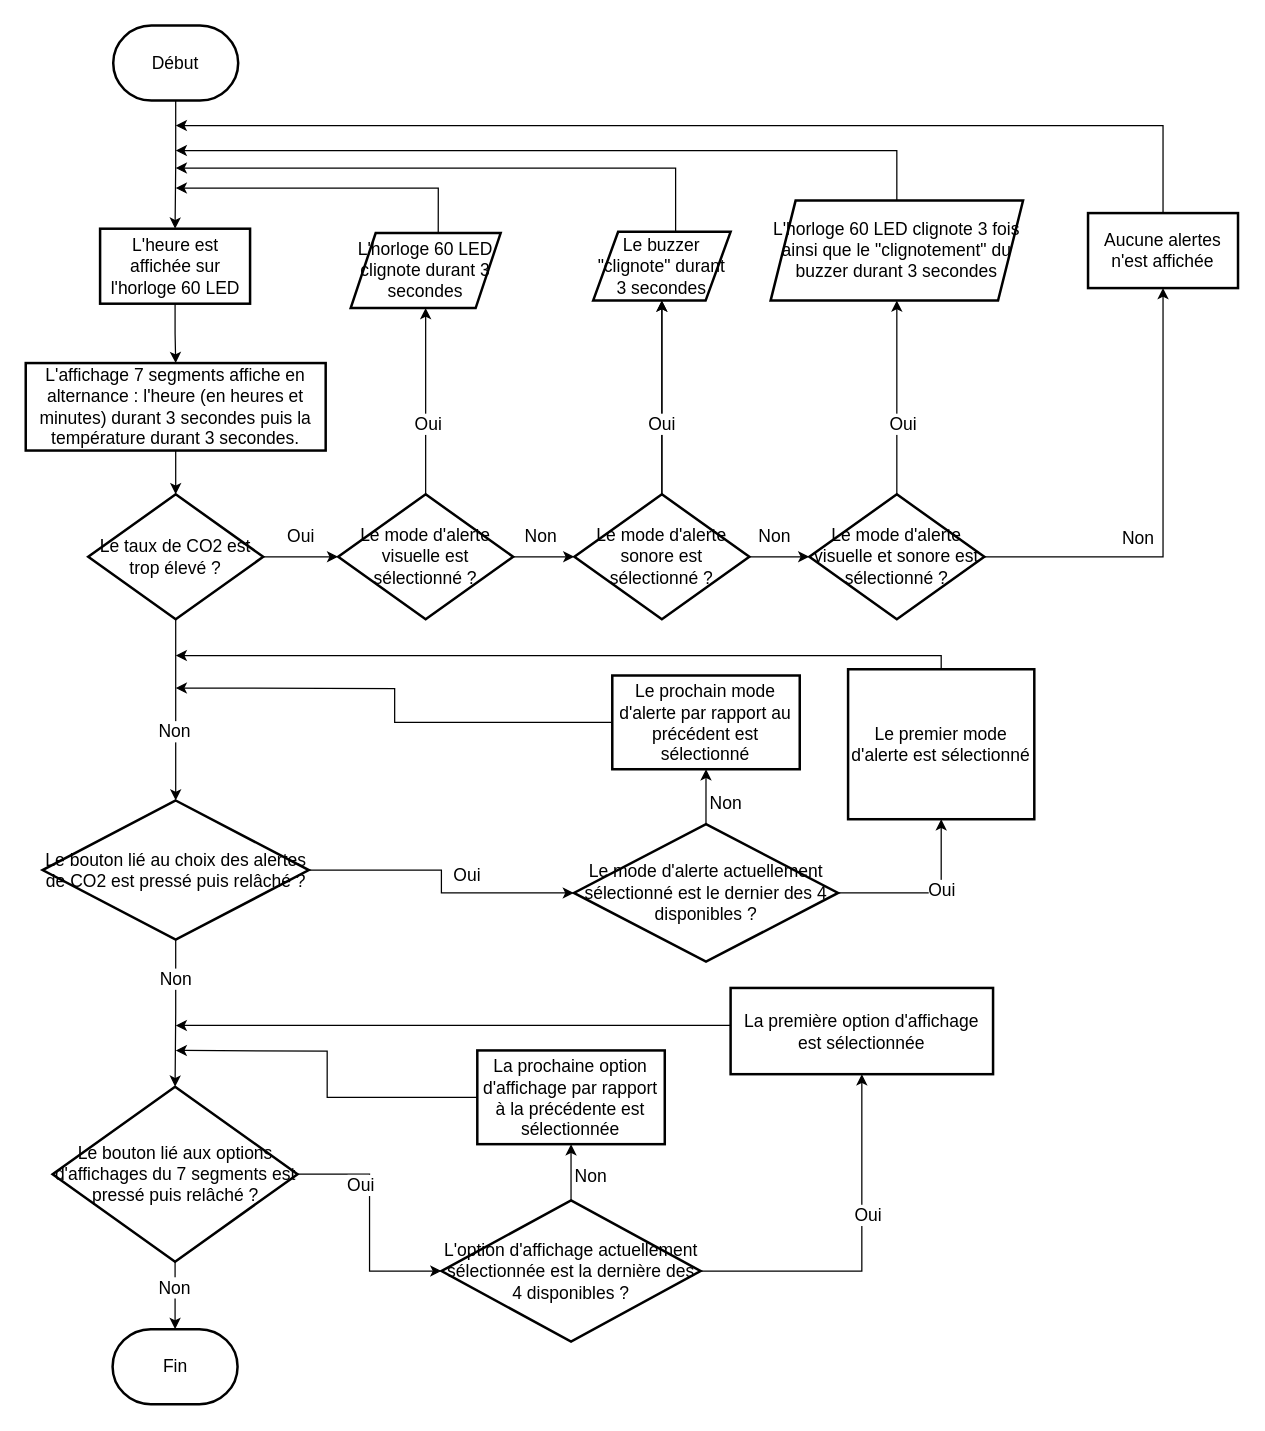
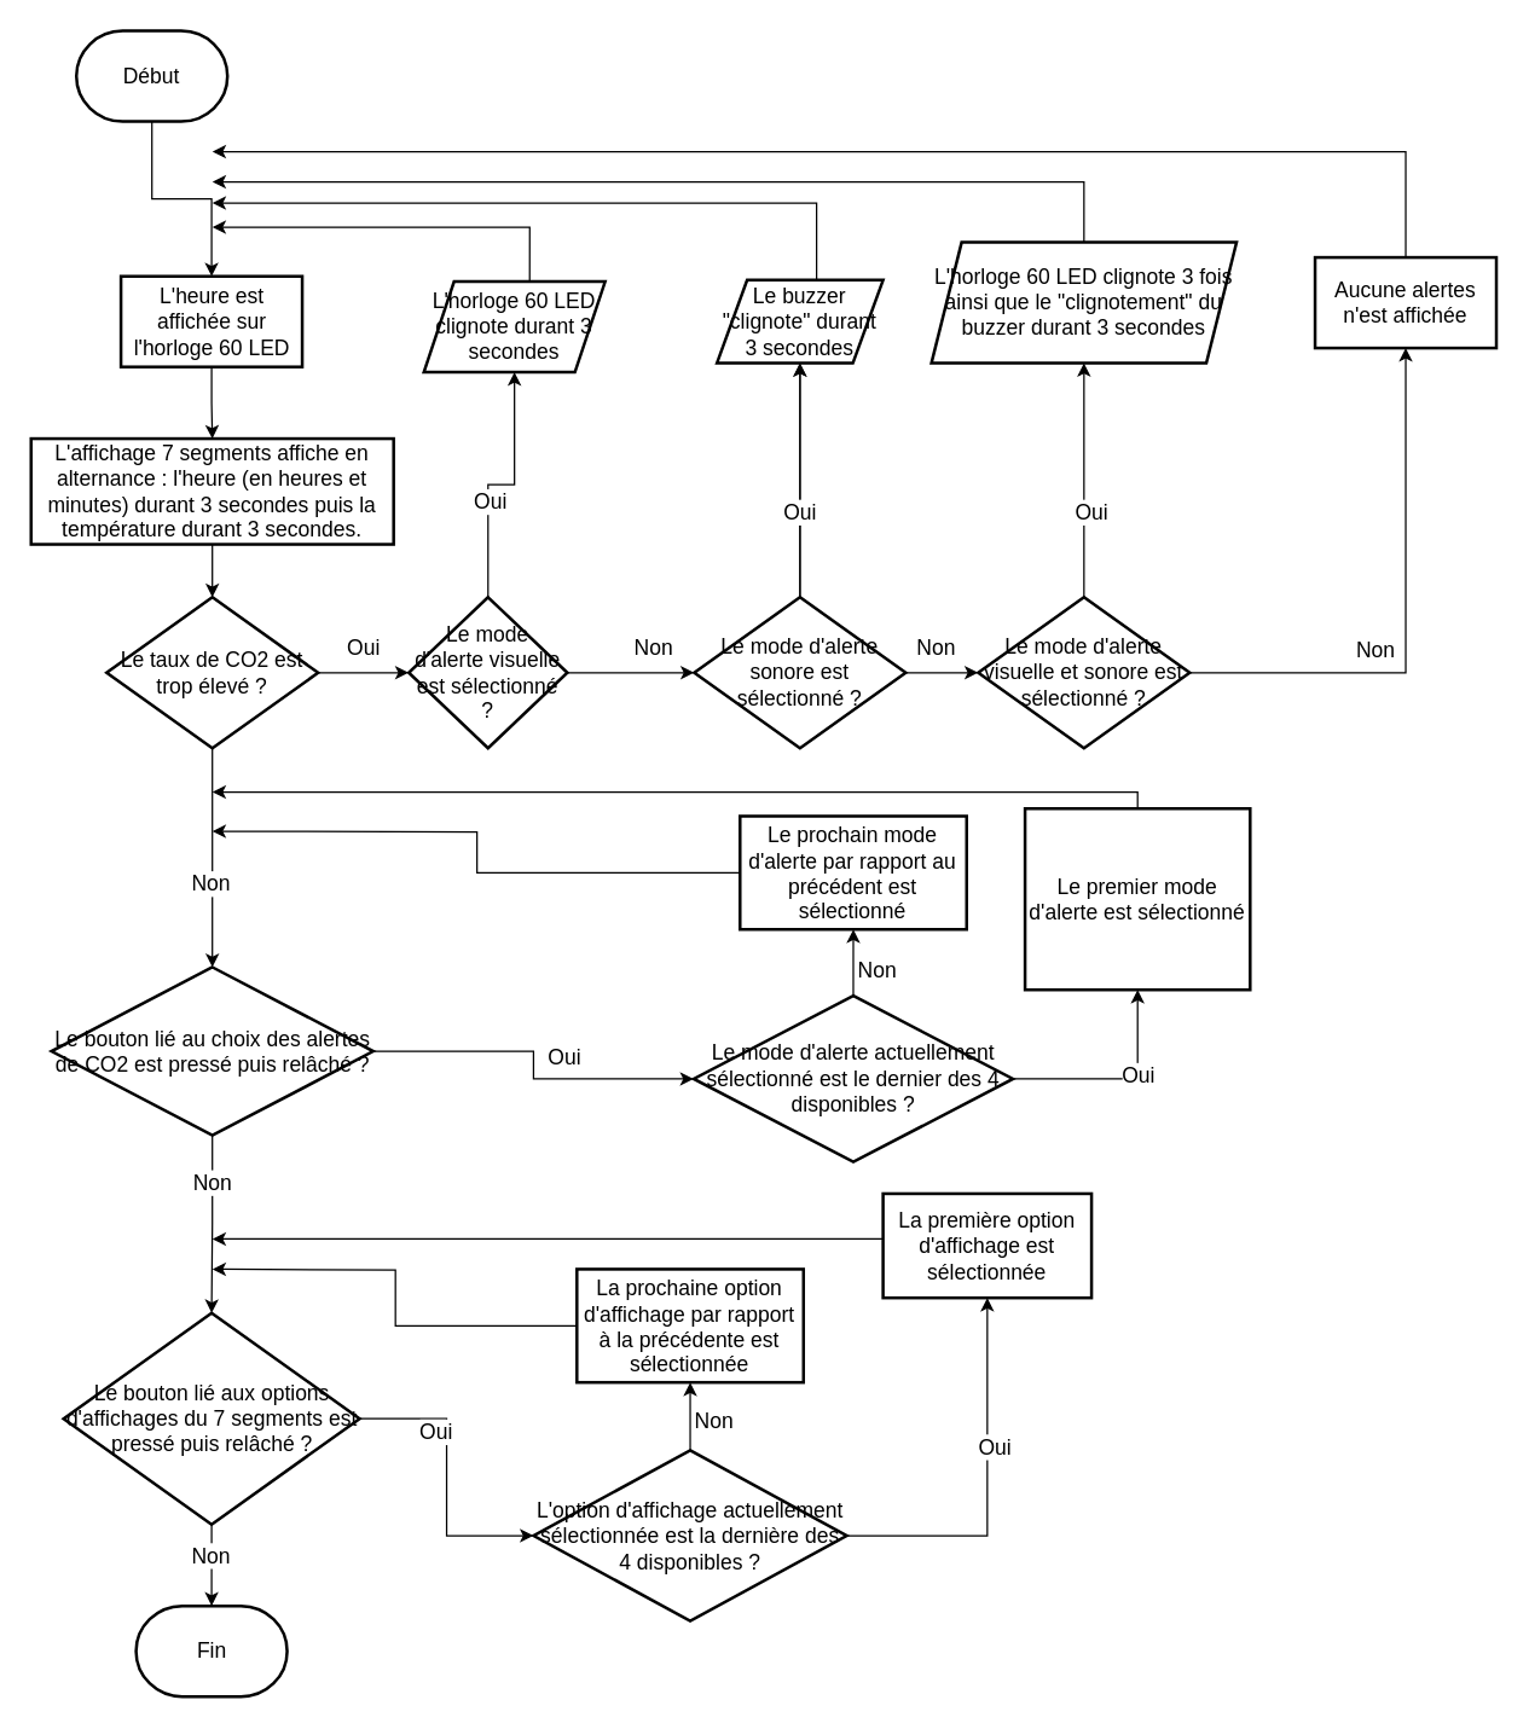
  <mxCell id="0" />
  <mxCell id="1" parent="0" />
  <mxCell id="2" value="" style="edgeStyle=orthogonalEdgeStyle;rounded=0;orthogonalLoop=1;jettySize=auto;html=1;fontSize=14;" parent="1" source="3" target="38" edge="1"><mxGeometry relative="1" as="geometry" /></mxCell>
- <mxCell id="3" value="Début" style="strokeWidth=2;html=1;shape=mxgraph.flowchart.terminator;whiteSpace=wrap;fontSize=14;" parent="1" vertex="1"><mxGeometry x="90" y="20" width="100" height="60" as="geometry" /></mxCell>
+ <mxCell id="3" value="Début" style="strokeWidth=2;html=1;shape=mxgraph.flowchart.terminator;whiteSpace=wrap;fontSize=14;" parent="1" vertex="1"><mxGeometry x="50" y="20" width="100" height="60" as="geometry" /></mxCell>
  <mxCell id="4" value="Fin" style="strokeWidth=2;html=1;shape=mxgraph.flowchart.terminator;whiteSpace=wrap;fontSize=14;" parent="1" vertex="1"><mxGeometry x="89.5" y="1063" width="100" height="60" as="geometry" /></mxCell>
  <mxCell id="5" value="" style="edgeStyle=orthogonalEdgeStyle;rounded=0;orthogonalLoop=1;jettySize=auto;html=1;fontSize=14;" parent="1" source="8" target="12" edge="1"><mxGeometry relative="1" as="geometry" /></mxCell>
  <mxCell id="6" value="Non" style="edgeLabel;html=1;align=center;verticalAlign=middle;resizable=0;points=[];fontSize=14;" parent="5" vertex="1" connectable="0"><mxGeometry x="-0.101" y="-2" relative="1" as="geometry"><mxPoint y="24" as="offset" /></mxGeometry></mxCell>
  <mxCell id="7" style="edgeStyle=orthogonalEdgeStyle;rounded=0;orthogonalLoop=1;jettySize=auto;html=1;entryX=0;entryY=0.5;entryDx=0;entryDy=0;entryPerimeter=0;fontSize=14;" edge="1" parent="1" source="8" target="16"><mxGeometry relative="1" as="geometry" /></mxCell>
  <mxCell id="8" value="Le taux de CO2 est trop élevé ?" style="strokeWidth=2;html=1;shape=mxgraph.flowchart.decision;whiteSpace=wrap;fontSize=14;" parent="1" vertex="1"><mxGeometry x="70" y="395" width="140" height="100" as="geometry" /></mxCell>
  <mxCell id="9" style="edgeStyle=orthogonalEdgeStyle;rounded=0;orthogonalLoop=1;jettySize=auto;html=1;entryX=0.5;entryY=0;entryDx=0;entryDy=0;entryPerimeter=0;fontSize=14;" parent="1" source="12" target="45" edge="1"><mxGeometry relative="1" as="geometry" /></mxCell>
  <mxCell id="10" value="Non" style="edgeLabel;html=1;align=center;verticalAlign=middle;resizable=0;points=[];fontSize=14;" parent="9" vertex="1" connectable="0"><mxGeometry x="-0.202" y="-1" relative="1" as="geometry"><mxPoint y="-16" as="offset" /></mxGeometry></mxCell>
  <mxCell id="11" style="edgeStyle=orthogonalEdgeStyle;rounded=0;orthogonalLoop=1;jettySize=auto;html=1;entryX=0;entryY=0.5;entryDx=0;entryDy=0;fontSize=14;" edge="1" parent="1" source="12" target="53"><mxGeometry relative="1" as="geometry" /></mxCell>
  <mxCell id="12" value="Le bouton lié au choix des alertes de CO2 est pressé puis relâché ?" style="strokeWidth=2;html=1;shape=mxgraph.flowchart.decision;whiteSpace=wrap;fontSize=14;" parent="1" vertex="1"><mxGeometry x="33.5" y="640" width="213" height="111.4" as="geometry" /></mxCell>
  <mxCell id="13" value="" style="edgeStyle=orthogonalEdgeStyle;rounded=0;orthogonalLoop=1;jettySize=auto;html=1;fontSize=14;" parent="1" source="16" target="21" edge="1"><mxGeometry relative="1" as="geometry" /></mxCell>
  <mxCell id="14" value="" style="edgeStyle=orthogonalEdgeStyle;rounded=0;orthogonalLoop=1;jettySize=auto;html=1;fontSize=14;" parent="1" source="16" target="26" edge="1"><mxGeometry relative="1" as="geometry" /></mxCell>
  <mxCell id="15" value="Oui" style="edgeLabel;html=1;align=center;verticalAlign=middle;resizable=0;points=[];fontSize=14;" vertex="1" connectable="0" parent="14"><mxGeometry x="-0.233" y="-1" relative="1" as="geometry"><mxPoint as="offset" /></mxGeometry></mxCell>
- <mxCell id="16" value="Le mode d'alerte visuelle est sélectionné ?" style="strokeWidth=2;html=1;shape=mxgraph.flowchart.decision;whiteSpace=wrap;fontSize=14;" parent="1" vertex="1"><mxGeometry x="270" y="395" width="140" height="100" as="geometry" /></mxCell>
+ <mxCell id="16" value="Le mode d'alerte visuelle est sélectionné ?" style="strokeWidth=2;html=1;shape=mxgraph.flowchart.decision;whiteSpace=wrap;fontSize=14;" parent="1" vertex="1"><mxGeometry x="270" y="395" width="105" height="100" as="geometry" /></mxCell>
  <mxCell id="17" value="" style="edgeStyle=orthogonalEdgeStyle;rounded=0;orthogonalLoop=1;jettySize=auto;html=1;fontSize=14;" parent="1" source="21" target="24" edge="1"><mxGeometry relative="1" as="geometry" /></mxCell>
  <mxCell id="18" value="" style="edgeStyle=orthogonalEdgeStyle;rounded=0;orthogonalLoop=1;jettySize=auto;html=1;fontSize=14;" parent="1" source="21" target="24" edge="1"><mxGeometry relative="1" as="geometry" /></mxCell>
  <mxCell id="19" value="Oui" style="edgeLabel;html=1;align=center;verticalAlign=middle;resizable=0;points=[];fontSize=14;" vertex="1" connectable="0" parent="18"><mxGeometry x="-0.26" y="1" relative="1" as="geometry"><mxPoint as="offset" /></mxGeometry></mxCell>
  <mxCell id="20" value="" style="edgeStyle=orthogonalEdgeStyle;rounded=0;orthogonalLoop=1;jettySize=auto;html=1;fontSize=14;" parent="1" source="21" target="30" edge="1"><mxGeometry relative="1" as="geometry" /></mxCell>
  <mxCell id="21" value="Le mode d'alerte sonore est sélectionné ?" style="strokeWidth=2;html=1;shape=mxgraph.flowchart.decision;whiteSpace=wrap;fontSize=14;" parent="1" vertex="1"><mxGeometry x="459" y="395" width="140" height="100" as="geometry" /></mxCell>
  <mxCell id="22" value="Non" style="text;html=1;align=center;verticalAlign=middle;resizable=0;points=[];autosize=1;strokeColor=none;fillColor=none;fontSize=14;" parent="1" vertex="1"><mxGeometry x="412" y="419" width="40" height="20" as="geometry" /></mxCell>
  <mxCell id="23" style="edgeStyle=orthogonalEdgeStyle;rounded=0;orthogonalLoop=1;jettySize=auto;html=1;fontSize=14;exitX=0.666;exitY=0.029;exitDx=0;exitDy=0;exitPerimeter=0;" edge="1" parent="1" source="24"><mxGeometry relative="1" as="geometry"><mxPoint x="140" y="134" as="targetPoint" /><mxPoint x="550.053" y="206" as="sourcePoint" /><Array as="points"><mxPoint x="540" y="187" /><mxPoint x="540" y="134" /></Array></mxGeometry></mxCell>
  <mxCell id="24" value="Le buzzer &quot;clignote&quot; durant 3 secondes" style="shape=parallelogram;perimeter=parallelogramPerimeter;whiteSpace=wrap;html=1;fixedSize=1;strokeWidth=2;fontSize=14;" parent="1" vertex="1"><mxGeometry x="474" y="185" width="110" height="55" as="geometry" /></mxCell>
  <mxCell id="25" style="edgeStyle=orthogonalEdgeStyle;rounded=0;orthogonalLoop=1;jettySize=auto;html=1;fontSize=14;" edge="1" parent="1"><mxGeometry relative="1" as="geometry"><mxPoint x="140" y="150" as="targetPoint" /><mxPoint x="350.053" y="189" as="sourcePoint" /><Array as="points"><mxPoint x="350" y="150" /><mxPoint x="140" y="150" /></Array></mxGeometry></mxCell>
  <mxCell id="26" value="&lt;span style=&quot;font-size: 14px;&quot;&gt;L'horloge 60 LED clignote durant 3 secondes&lt;/span&gt;" style="shape=parallelogram;perimeter=parallelogramPerimeter;whiteSpace=wrap;html=1;fixedSize=1;strokeWidth=2;fontSize=14;" parent="1" vertex="1"><mxGeometry x="280" y="186" width="120" height="60" as="geometry" /></mxCell>
  <mxCell id="27" value="" style="edgeStyle=orthogonalEdgeStyle;rounded=0;orthogonalLoop=1;jettySize=auto;html=1;fontSize=14;" parent="1" source="30" target="32" edge="1"><mxGeometry relative="1" as="geometry" /></mxCell>
  <mxCell id="28" value="Oui" style="edgeLabel;html=1;align=center;verticalAlign=middle;resizable=0;points=[];fontSize=14;" vertex="1" connectable="0" parent="27"><mxGeometry x="-0.267" y="-4" relative="1" as="geometry"><mxPoint as="offset" /></mxGeometry></mxCell>
  <mxCell id="29" value="" style="edgeStyle=orthogonalEdgeStyle;rounded=0;orthogonalLoop=1;jettySize=auto;html=1;fontSize=14;" parent="1" source="30" target="34" edge="1"><mxGeometry relative="1" as="geometry" /></mxCell>
  <mxCell id="30" value="Le mode d'alerte visuelle et sonore est sélectionné ?" style="strokeWidth=2;html=1;shape=mxgraph.flowchart.decision;whiteSpace=wrap;fontSize=14;" parent="1" vertex="1"><mxGeometry x="647" y="395" width="140" height="100" as="geometry" /></mxCell>
  <mxCell id="31" style="edgeStyle=orthogonalEdgeStyle;rounded=0;orthogonalLoop=1;jettySize=auto;html=1;fontSize=14;" edge="1" parent="1" source="32"><mxGeometry relative="1" as="geometry"><mxPoint x="140" y="120" as="targetPoint" /><Array as="points"><mxPoint x="717" y="120" /></Array></mxGeometry></mxCell>
  <mxCell id="32" value="&lt;span style=&quot;font-size: 14px;&quot;&gt;L'horloge 60 LED clignote 3 fois ainsi que le &quot;clignotement&quot; du buzzer&amp;nbsp;&lt;/span&gt;durant 3 secondes&lt;span style=&quot;font-size: 14px;&quot;&gt;&lt;br style=&quot;font-size: 14px;&quot;&gt;&lt;/span&gt;" style="shape=parallelogram;perimeter=parallelogramPerimeter;whiteSpace=wrap;html=1;fixedSize=1;strokeWidth=2;fontSize=14;" parent="1" vertex="1"><mxGeometry x="616" width="202" height="80" as="geometry" y="160" /></mxCell>
  <mxCell id="33" style="edgeStyle=orthogonalEdgeStyle;rounded=0;orthogonalLoop=1;jettySize=auto;html=1;fontSize=14;" edge="1" parent="1" source="34"><mxGeometry relative="1" as="geometry"><mxPoint x="140" y="100" as="targetPoint" /><Array as="points"><mxPoint x="930" y="100" /></Array></mxGeometry></mxCell>
  <mxCell id="34" value="Aucune alertes n'est affichée" style="whiteSpace=wrap;html=1;strokeWidth=2;fontSize=14;" parent="1" vertex="1"><mxGeometry x="870" y="170" width="120" height="60" as="geometry" /></mxCell>
  <mxCell id="35" value="Non" style="text;html=1;align=center;verticalAlign=middle;resizable=0;points=[];autosize=1;strokeColor=none;fillColor=none;fontSize=14;" parent="1" vertex="1"><mxGeometry x="599" y="419" width="40" height="20" as="geometry" /></mxCell>
  <mxCell id="36" value="Non" style="text;html=1;align=center;verticalAlign=middle;resizable=0;points=[];autosize=1;strokeColor=none;fillColor=none;fontSize=14;" parent="1" vertex="1"><mxGeometry x="890" y="420" width="40" height="20" as="geometry" /></mxCell>
  <mxCell id="37" value="" style="edgeStyle=orthogonalEdgeStyle;rounded=0;orthogonalLoop=1;jettySize=auto;html=1;fontSize=14;" parent="1" source="38" target="40" edge="1"><mxGeometry relative="1" as="geometry" /></mxCell>
  <mxCell id="38" value="L'heure est affichée sur l'horloge 60 LED" style="whiteSpace=wrap;html=1;strokeWidth=2;fontSize=14;" parent="1" vertex="1"><mxGeometry x="79.5" y="182.5" width="120" height="60" as="geometry" /></mxCell>
  <mxCell id="39" style="edgeStyle=orthogonalEdgeStyle;rounded=0;orthogonalLoop=1;jettySize=auto;html=1;entryX=0.5;entryY=0;entryDx=0;entryDy=0;entryPerimeter=0;fontSize=14;" parent="1" source="40" target="8" edge="1"><mxGeometry relative="1" as="geometry" /></mxCell>
  <mxCell id="40" value="L'affichage 7 segments affiche en alternance&amp;nbsp;: l'heure (en heures et minutes) durant 3 secondes puis la température durant 3 secondes." style="whiteSpace=wrap;html=1;strokeWidth=2;fontSize=14;" parent="1" vertex="1"><mxGeometry x="20" y="290" width="240" height="70" as="geometry" /></mxCell>
  <mxCell id="41" style="edgeStyle=orthogonalEdgeStyle;rounded=0;orthogonalLoop=1;jettySize=auto;html=1;entryX=0.5;entryY=0;entryDx=0;entryDy=0;entryPerimeter=0;fontSize=14;" parent="1" source="45" target="4" edge="1"><mxGeometry relative="1" as="geometry" /></mxCell>
  <mxCell id="42" value="Non" style="edgeLabel;html=1;align=center;verticalAlign=middle;resizable=0;points=[];fontSize=14;" parent="41" vertex="1" connectable="0"><mxGeometry x="-0.167" y="-1" relative="1" as="geometry"><mxPoint y="-2" as="offset" /></mxGeometry></mxCell>
  <mxCell id="43" value="" style="edgeStyle=orthogonalEdgeStyle;rounded=0;orthogonalLoop=1;jettySize=auto;html=1;fontSize=14;" edge="1" parent="1" source="45" target="60"><mxGeometry relative="1" as="geometry" /></mxCell>
  <mxCell id="44" value="Oui" style="edgeLabel;html=1;align=center;verticalAlign=middle;resizable=0;points=[];fontSize=14;" vertex="1" connectable="0" parent="43"><mxGeometry x="-0.204" relative="1" as="geometry"><mxPoint x="-8" y="-11" as="offset" /></mxGeometry></mxCell>
  <mxCell id="45" value="Le bouton lié aux options d'affichages du 7 segments est pressé puis relâché ?" style="strokeWidth=2;html=1;shape=mxgraph.flowchart.decision;whiteSpace=wrap;fontSize=14;" parent="1" vertex="1"><mxGeometry x="41.5" y="869" width="196" height="140" as="geometry" /></mxCell>
  <mxCell id="46" style="edgeStyle=orthogonalEdgeStyle;rounded=0;orthogonalLoop=1;jettySize=auto;html=1;fontSize=14;" edge="1" parent="1" source="47"><mxGeometry relative="1" as="geometry"><mxPoint x="140" y="550" as="targetPoint" /></mxGeometry></mxCell>
  <mxCell id="47" value="Le prochain mode d'alerte par rapport au précédent est sélectionné" style="whiteSpace=wrap;html=1;strokeWidth=2;fontSize=14;" parent="1" vertex="1"><mxGeometry x="489.32" y="540" width="150" height="75" as="geometry" /></mxCell>
  <mxCell id="48" style="edgeStyle=orthogonalEdgeStyle;rounded=0;orthogonalLoop=1;jettySize=auto;html=1;fontSize=14;exitX=0;exitY=0.5;exitDx=0;exitDy=0;" edge="1" parent="1" source="49"><mxGeometry relative="1" as="geometry"><mxPoint x="140" y="820" as="targetPoint" /><mxPoint x="567" y="844.474" as="sourcePoint" /><Array as="points"><mxPoint x="584" y="820" /></Array></mxGeometry></mxCell>
- <mxCell id="49" value="La première option d'affichage est sélectionnée" style="whiteSpace=wrap;html=1;strokeWidth=2;fontSize=14;" parent="1" vertex="1"><mxGeometry x="584" y="790" width="210" height="69" as="geometry" /></mxCell>
+ <mxCell id="49" value="La première option d'affichage est sélectionnée" style="whiteSpace=wrap;html=1;strokeWidth=2;fontSize=14;" parent="1" vertex="1"><mxGeometry x="584" y="790" width="138" height="69" as="geometry" /></mxCell>
  <mxCell id="50" style="edgeStyle=orthogonalEdgeStyle;rounded=0;orthogonalLoop=1;jettySize=auto;html=1;entryX=0.5;entryY=1;entryDx=0;entryDy=0;fontSize=14;" edge="1" parent="1" source="53" target="47"><mxGeometry relative="1" as="geometry" /></mxCell>
  <mxCell id="51" style="edgeStyle=orthogonalEdgeStyle;rounded=0;orthogonalLoop=1;jettySize=auto;html=1;fontSize=14;" edge="1" parent="1" source="53" target="56"><mxGeometry relative="1" as="geometry" /></mxCell>
  <mxCell id="52" value="Oui" style="edgeLabel;html=1;align=center;verticalAlign=middle;resizable=0;points=[];fontSize=14;" vertex="1" connectable="0" parent="51"><mxGeometry x="0.165" y="3" relative="1" as="geometry"><mxPoint as="offset" /></mxGeometry></mxCell>
  <mxCell id="53" value="Le mode d'alerte actuellement sélectionné est le dernier des 4 disponibles ?" style="rhombus;whiteSpace=wrap;html=1;strokeWidth=2;fontSize=14;" vertex="1" parent="1"><mxGeometry x="458.64" y="659" width="211.36" height="110" as="geometry" /></mxCell>
  <mxCell id="54" value="Oui" style="text;html=1;align=center;verticalAlign=middle;resizable=0;points=[];autosize=1;strokeColor=none;fillColor=none;fontSize=14;" vertex="1" parent="1"><mxGeometry x="352.64" y="690" width="40" height="20" as="geometry" /></mxCell>
  <mxCell id="55" style="edgeStyle=orthogonalEdgeStyle;rounded=0;orthogonalLoop=1;jettySize=auto;html=1;fontSize=14;exitX=0.5;exitY=0;exitDx=0;exitDy=0;" edge="1" parent="1" source="56"><mxGeometry relative="1" as="geometry"><mxPoint x="140" y="524" as="targetPoint" /><mxPoint x="752.474" y="534" as="sourcePoint" /><Array as="points"><mxPoint x="752" y="524" /></Array></mxGeometry></mxCell>
  <mxCell id="56" value="Le premier mode d'alerte est sélectionné" style="whiteSpace=wrap;html=1;strokeWidth=2;fontSize=14;" vertex="1" parent="1"><mxGeometry x="678" y="535" width="149" height="120" as="geometry" /></mxCell>
  <mxCell id="57" style="edgeStyle=orthogonalEdgeStyle;rounded=0;orthogonalLoop=1;jettySize=auto;html=1;fontSize=14;" edge="1" parent="1" source="60" target="49"><mxGeometry relative="1" as="geometry" /></mxCell>
  <mxCell id="58" value="Oui" style="edgeLabel;html=1;align=center;verticalAlign=middle;resizable=0;points=[];fontSize=14;" vertex="1" connectable="0" parent="57"><mxGeometry x="0.217" y="-4" relative="1" as="geometry"><mxPoint as="offset" /></mxGeometry></mxCell>
  <mxCell id="59" style="edgeStyle=orthogonalEdgeStyle;rounded=0;orthogonalLoop=1;jettySize=auto;html=1;entryX=0.5;entryY=1;entryDx=0;entryDy=0;fontSize=14;" edge="1" parent="1" source="60" target="62"><mxGeometry relative="1" as="geometry" /></mxCell>
  <mxCell id="60" value="L'option d'affichage actuellement sélectionnée est la dernière des 4 disponibles ?" style="strokeWidth=2;html=1;shape=mxgraph.flowchart.decision;whiteSpace=wrap;fontSize=14;" vertex="1" parent="1"><mxGeometry x="352.64" y="960" width="207.36" height="113" as="geometry" /></mxCell>
  <mxCell id="61" style="edgeStyle=orthogonalEdgeStyle;rounded=0;orthogonalLoop=1;jettySize=auto;html=1;fontSize=14;" edge="1" parent="1" source="62"><mxGeometry relative="1" as="geometry"><mxPoint x="140" y="840" as="targetPoint" /></mxGeometry></mxCell>
  <mxCell id="62" value="La prochaine option d'affichage par rapport à la précédente est sélectionnée" style="whiteSpace=wrap;html=1;strokeWidth=2;fontSize=14;" vertex="1" parent="1"><mxGeometry x="381.32" y="840" width="150" height="75" as="geometry" /></mxCell>
  <mxCell id="63" value="Non" style="text;html=1;align=center;verticalAlign=middle;resizable=0;points=[];autosize=1;strokeColor=none;fillColor=none;fontSize=14;" vertex="1" parent="1"><mxGeometry x="560" y="632" width="40" height="20" as="geometry" /></mxCell>
  <mxCell id="64" value="Non" style="text;html=1;align=center;verticalAlign=middle;resizable=0;points=[];autosize=1;strokeColor=none;fillColor=none;fontSize=14;" vertex="1" parent="1"><mxGeometry x="452" y="931" width="40" height="20" as="geometry" /></mxCell>
  <mxCell id="65" value="Oui" style="text;html=1;align=center;verticalAlign=middle;resizable=0;points=[];autosize=1;strokeColor=none;fillColor=none;fontSize=14;" vertex="1" parent="1"><mxGeometry x="220" y="419" width="40" height="20" as="geometry" /></mxCell>
